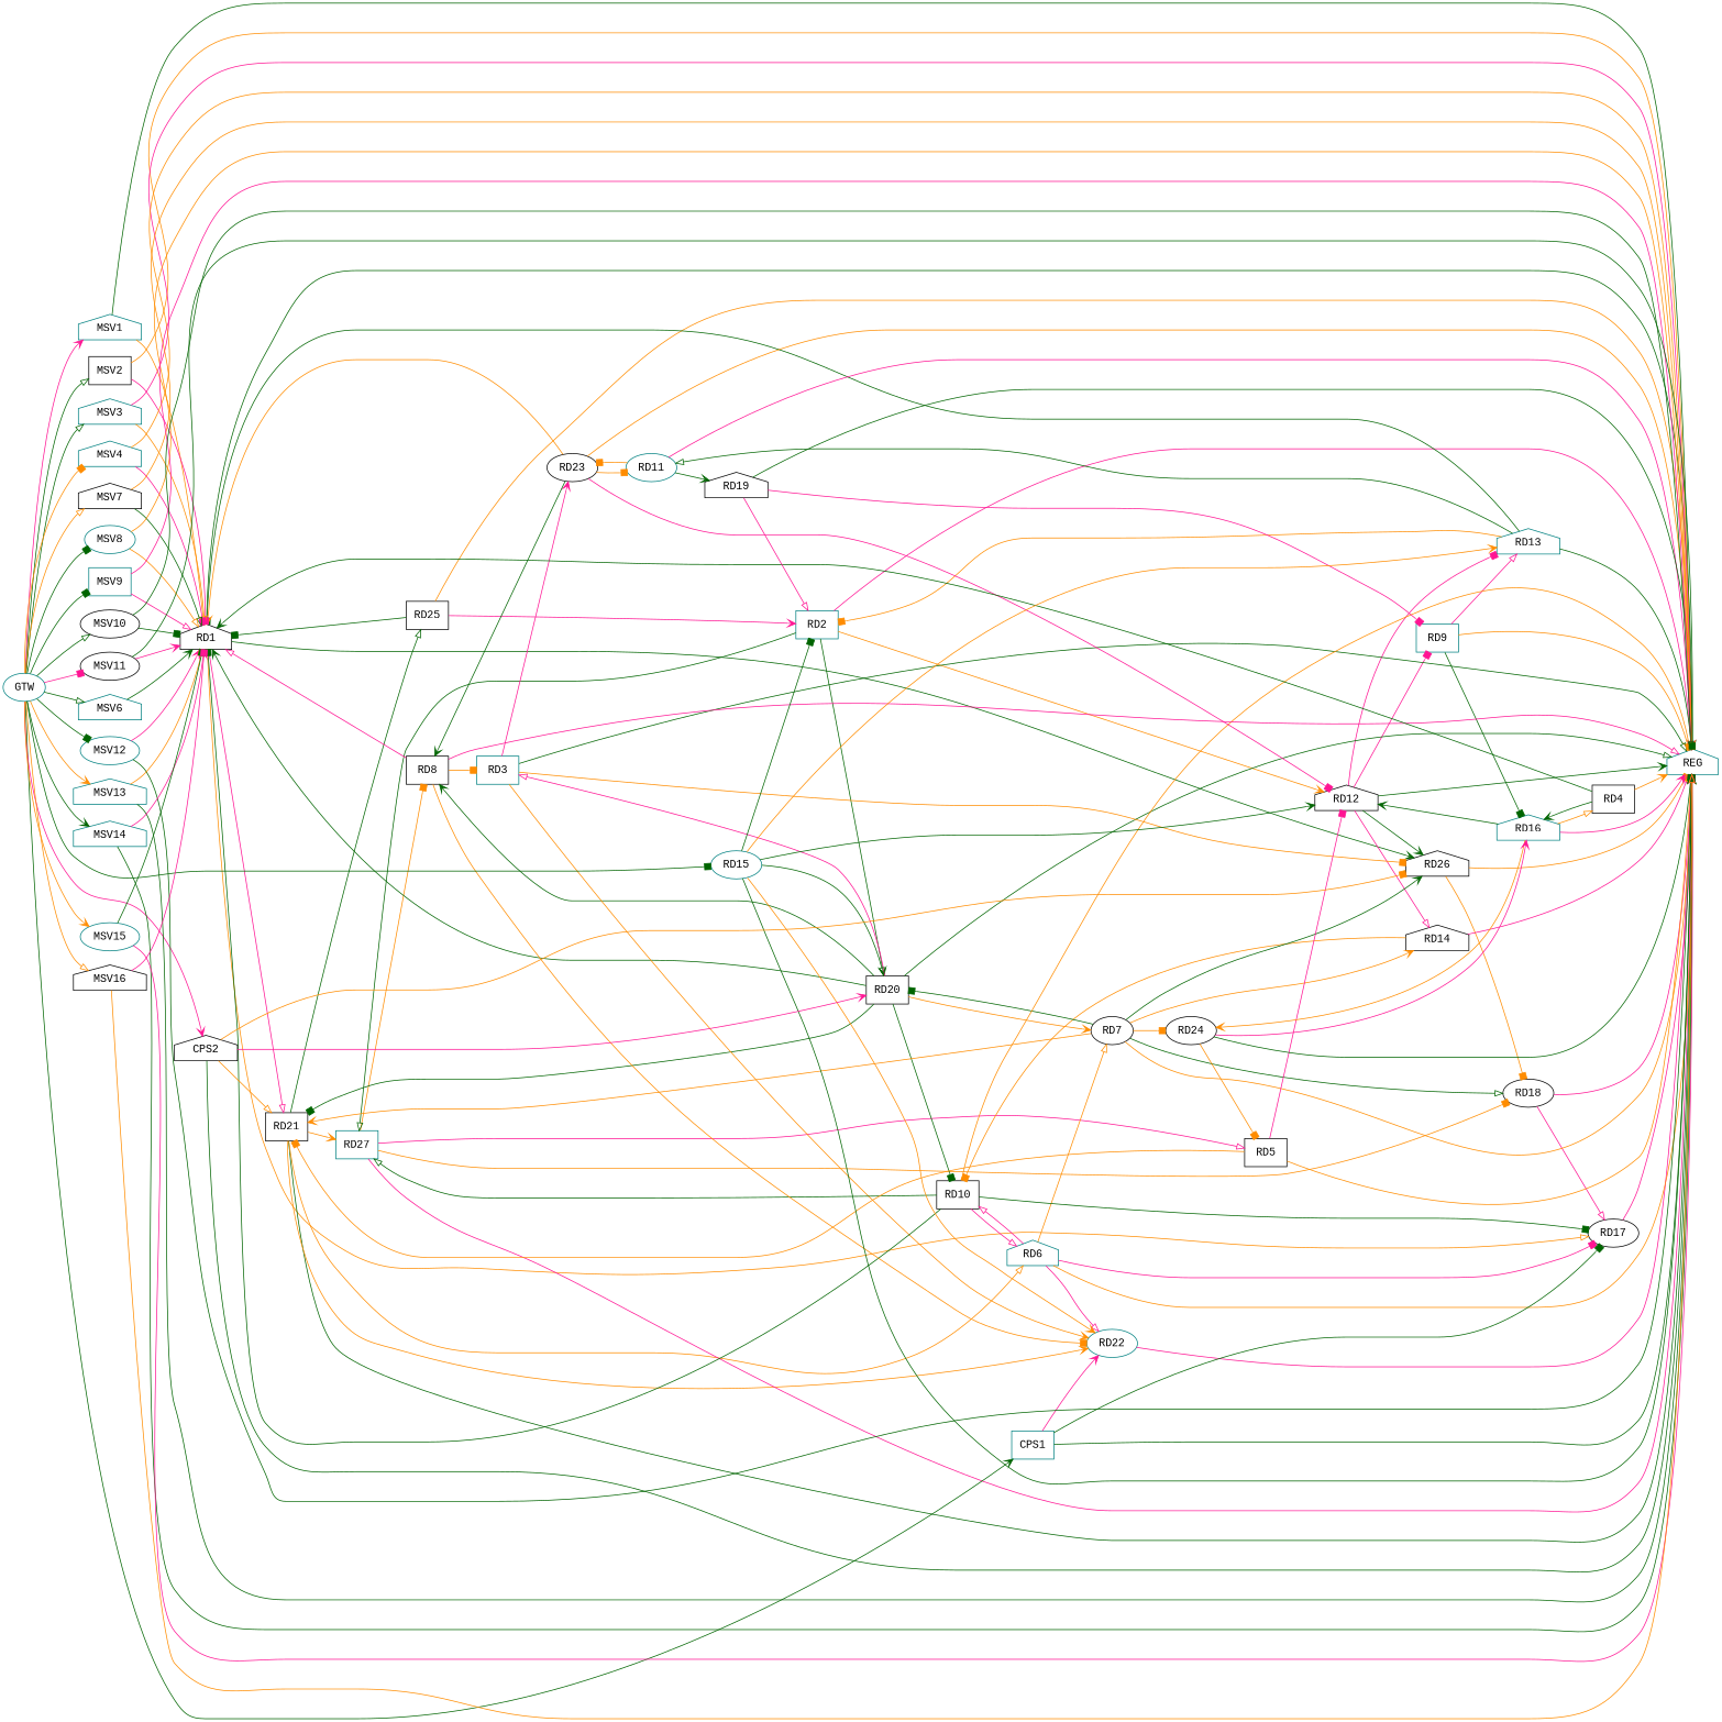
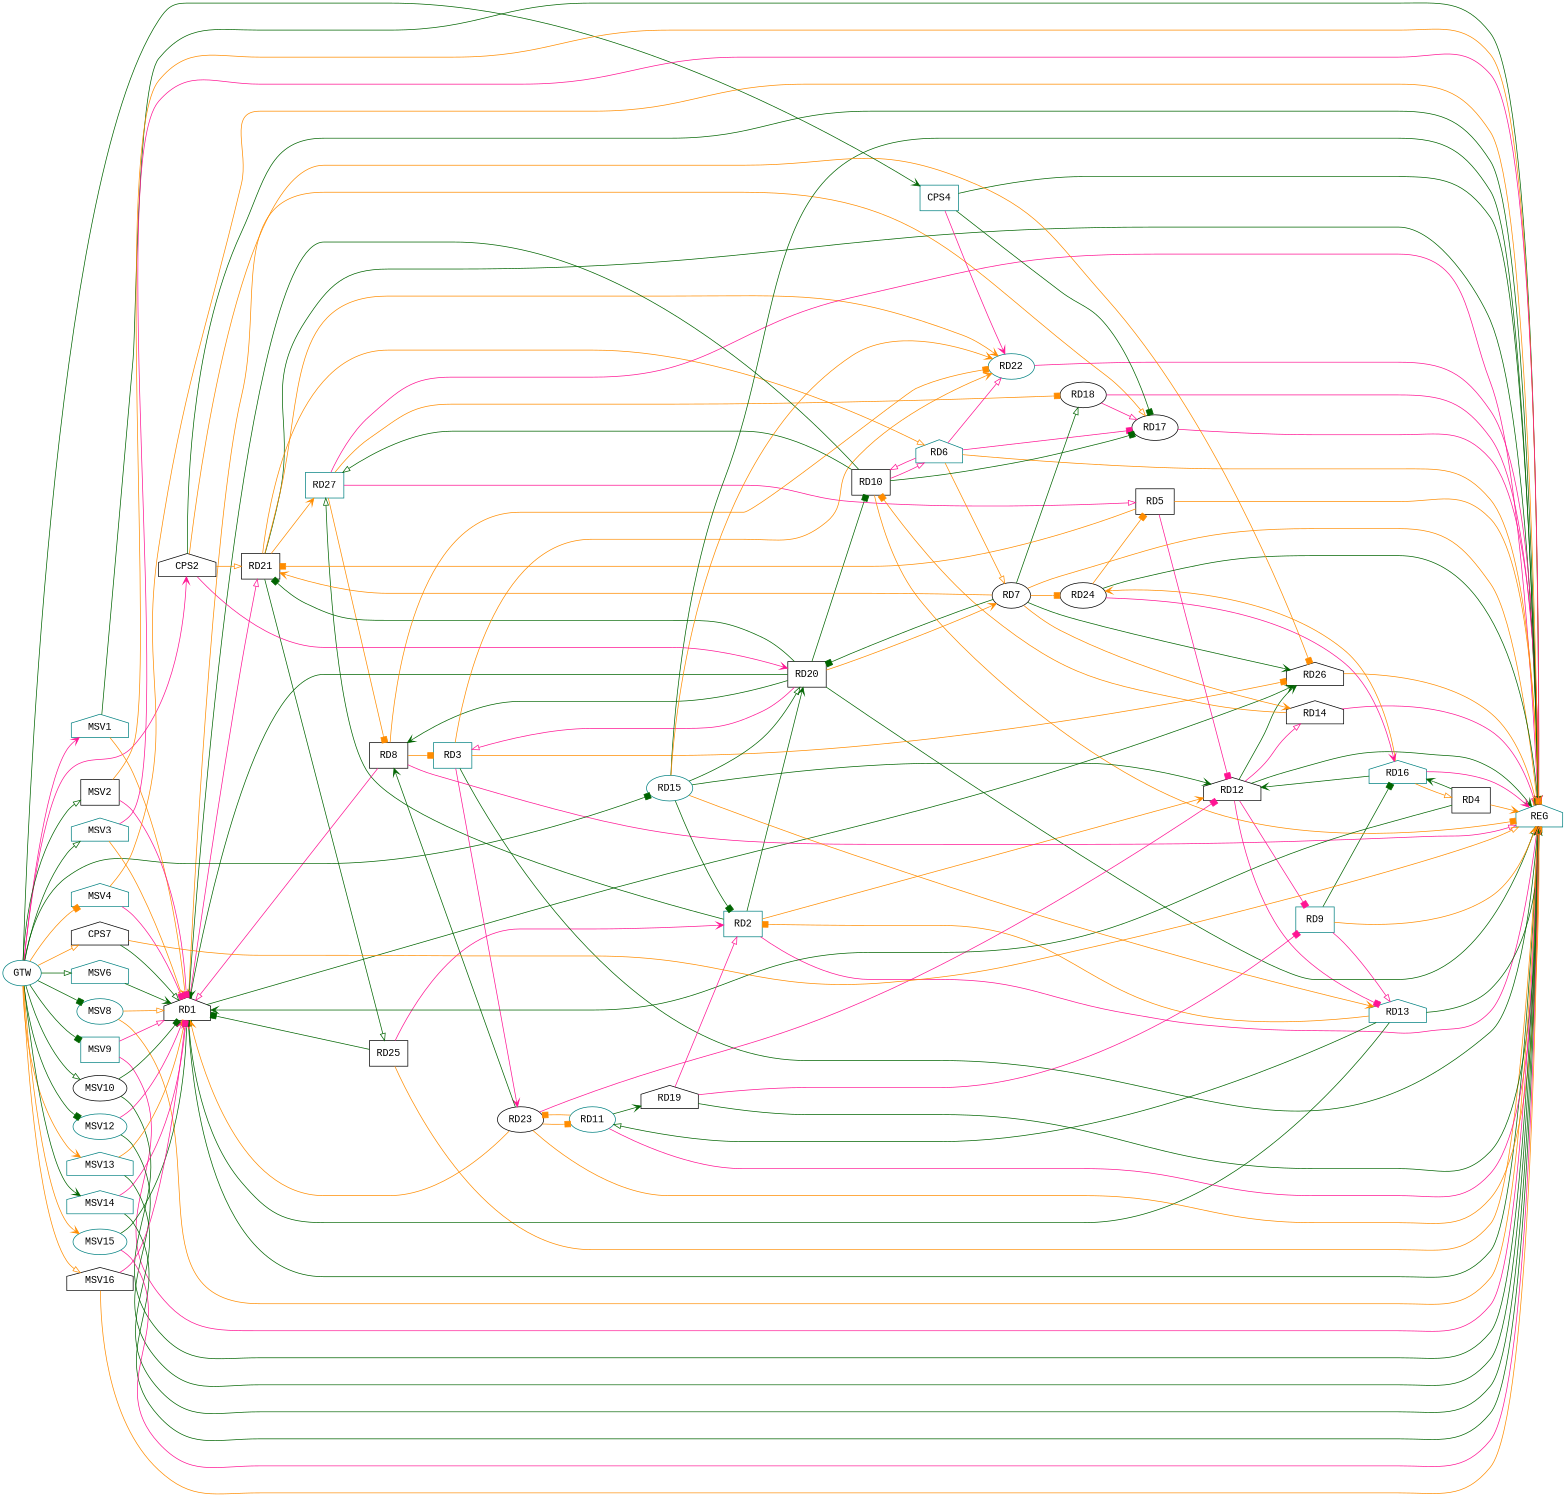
  strict digraph {
    fontname="Liberation Mono"
    rankdir=LR
    node [color=black fontname="Liberation Mono" shape=house]
    edge [arrowhead=box color=darkgreen fontname="Liberation Mono"]
    n1 [label=RD1]
    n2 [label=RD17 shape=ellipse]
    n3 [label=RD21 shape=box]
    n4 [label=RD26]
    n5 [color=teal label=REG]
    n6 [color=teal label=RD27 shape=box]
    n7 [color=teal label=RD22 shape=ellipse]
    n8 [color=teal label=RD6]
    n9 [label=RD25 shape=box]
    n10 [label=RD18 shape=ellipse]
    n11 [color=teal label=RD2 shape=box]
    n12 [label=RD12]
    n13 [label=RD20 shape=box]
    n14 [color=teal label=RD13]
    n15 [label=RD14]
    n16 [color=teal label=RD9 shape=box]
    n17 [color=teal label=RD11 shape=ellipse]
    n18 [color=teal label=RD3 shape=box]
    n19 [label=RD7 shape=ellipse]
    n20 [label=RD10 shape=box]
    n21 [label=RD8 shape=box]
    n22 [label=RD5 shape=box]
    n23 [label=RD23 shape=ellipse]
    n24 [label=RD4 shape=box]
    n25 [color=teal label=RD16]
    n26 [label=RD24 shape=ellipse]
    n27 [label=RD19]
    n28 [color=teal label=RD15 shape=ellipse]
-   n29 [color=teal label=CPS1 shape=box]
+   n29 [color=teal label=CPS4 shape=box]
    n30 [label=CPS2]
    n31 [color=teal label=GTW shape=ellipse]
    n32 [color=teal label=MSV1]
    n33 [label=MSV2 shape=box]
    n34 [color=teal label=MSV3]
    n35 [color=teal label=MSV4]
    n36 [color=teal label=MSV6]
-   n37 [label=MSV7]
+   n37 [label=CPS7]
    n38 [color=teal label=MSV8 shape=ellipse]
    n39 [color=teal label=MSV9 shape=box]
    n40 [label=MSV10 shape=ellipse]
-   n41 [label=MSV11 shape=ellipse]
    n42 [color=teal label=MSV12 shape=ellipse]
    n43 [color=teal label=MSV13]
    n44 [color=teal label=MSV14]
    n45 [color=teal label=MSV15 shape=ellipse]
    n46 [label=MSV16]
    n1 -> n2 [arrowhead=onormal color=darkorange]
    n1 -> n3 [arrowhead=onormal color=deeppink]
    n1 -> n4 [arrowhead=vee]
    n1 -> n5 [arrowhead=vee]
    n2 -> n5 [color=deeppink]
    n3 -> n5 [arrowhead=vee]
    n3 -> n6 [arrowhead=vee color=darkorange]
    n3 -> n7 [arrowhead=vee color=darkorange]
    n3 -> n8 [arrowhead=onormal color=darkorange]
    n3 -> n9 [arrowhead=onormal]
    n4 -> n5 [color=darkorange]
-   n4 -> n10 [color=darkorange]
    n6 -> n5 [color=deeppink]
    n6 -> n10 [color=darkorange]
    n6 -> n21 [color=darkorange]
    n6 -> n22 [arrowhead=onormal color=deeppink]
    n7 -> n5 [arrowhead=onormal color=deeppink]
    n8 -> n2 [color=deeppink]
    n8 -> n5 [arrowhead=onormal color=darkorange]
    n8 -> n7 [arrowhead=onormal color=deeppink]
    n8 -> n19 [arrowhead=onormal color=darkorange]
    n8 -> n20 [arrowhead=onormal color=deeppink]
    n9 -> n1
    n9 -> n5 [color=darkorange]
    n9 -> n11 [arrowhead=vee color=deeppink]
    n10 -> n2 [arrowhead=onormal color=deeppink]
    n10 -> n5 [arrowhead=vee color=deeppink]
    n11 -> n5 [arrowhead=onormal color=deeppink]
    n11 -> n6 [arrowhead=onormal]
    n11 -> n12 [arrowhead=vee color=darkorange]
    n11 -> n13 [arrowhead=vee]
    n12 -> n4 [arrowhead=vee]
    n12 -> n5 [arrowhead=vee]
    n12 -> n14 [color=deeppink]
    n12 -> n15 [arrowhead=onormal color=deeppink]
    n12 -> n16 [color=deeppink]
    n13 -> n1 [arrowhead=vee]
    n13 -> n3
    n13 -> n5 [arrowhead=onormal]
    n13 -> n18 [arrowhead=onormal color=deeppink]
    n13 -> n19 [arrowhead=vee color=darkorange]
    n13 -> n20
    n13 -> n21 [arrowhead=vee]
    n14 -> n1
    n14 -> n5
    n14 -> n11 [color=darkorange]
    n14 -> n17 [arrowhead=onormal]
    n15 -> n5 [arrowhead=onormal color=deeppink]
    n15 -> n20 [color=darkorange]
    n16 -> n5 [arrowhead=vee color=darkorange]
    n16 -> n14 [arrowhead=onormal color=deeppink]
    n16 -> n25
    n17 -> n5 [color=deeppink]
    n17 -> n23 [color=darkorange]
    n17 -> n27 [arrowhead=vee]
    n18 -> n4 [color=darkorange]
    n18 -> n5 [arrowhead=onormal]
    n18 -> n7 [arrowhead=vee color=darkorange]
    n18 -> n23 [arrowhead=vee color=deeppink]
    n19 -> n3 [arrowhead=vee color=darkorange]
    n19 -> n4 [arrowhead=vee]
    n19 -> n5 [arrowhead=vee color=darkorange]
    n19 -> n10 [arrowhead=onormal]
    n19 -> n13
    n19 -> n15 [arrowhead=vee color=darkorange]
    n19 -> n26 [color=darkorange]
    n20 -> n1
    n20 -> n2
    n20 -> n5 [color=darkorange]
    n20 -> n6 [arrowhead=onormal]
    n20 -> n8 [arrowhead=onormal color=deeppink]
    n21 -> n1 [arrowhead=onormal color=deeppink]
    n21 -> n5 [arrowhead=onormal color=deeppink]
    n21 -> n7 [color=darkorange]
    n21 -> n18 [color=darkorange]
    n22 -> n3 [color=darkorange]
    n22 -> n5 [color=darkorange]
    n22 -> n12 [color=deeppink]
    n23 -> n1 [arrowhead=vee color=darkorange]
    n23 -> n5 [color=darkorange]
    n23 -> n12 [color=deeppink]
    n23 -> n17 [color=darkorange]
    n23 -> n21 [arrowhead=vee]
    n24 -> n1 [arrowhead=vee]
    n24 -> n5 [arrowhead=vee color=darkorange]
    n24 -> n25 [arrowhead=vee]
    n25 -> n5 [arrowhead=vee color=deeppink]
    n25 -> n12 [arrowhead=vee]
    n25 -> n24 [arrowhead=onormal color=darkorange]
    n25 -> n26 [arrowhead=vee color=darkorange]
    n26 -> n5
    n26 -> n22 [color=darkorange]
    n26 -> n25 [arrowhead=vee color=deeppink]
    n27 -> n5 [arrowhead=onormal]
    n27 -> n11 [arrowhead=onormal color=deeppink]
    n27 -> n16 [color=deeppink]
    n28 -> n5 [arrowhead=vee]
    n28 -> n7 [arrowhead=vee color=darkorange]
    n28 -> n11
    n28 -> n12 [arrowhead=vee]
    n28 -> n13 [arrowhead=onormal]
    n28 -> n14 [arrowhead=vee color=darkorange]
    n29 -> n2
    n29 -> n5 [arrowhead=onormal]
    n29 -> n7 [arrowhead=vee color=deeppink]
    n30 -> n3 [arrowhead=onormal color=darkorange]
    n30 -> n4 [color=darkorange]
    n30 -> n5
    n30 -> n13 [arrowhead=vee color=deeppink]
    n31 -> n28
    n31 -> n29 [arrowhead=vee]
    n31 -> n30 [arrowhead=vee color=deeppink]
    n31 -> n32 [arrowhead=vee color=deeppink]
    n31 -> n33 [arrowhead=onormal]
    n31 -> n34 [arrowhead=onormal]
    n31 -> n35 [color=darkorange]
    n31 -> n36 [arrowhead=onormal]
    n31 -> n37 [arrowhead=onormal color=darkorange]
    n31 -> n38
    n31 -> n39
    n31 -> n40 [arrowhead=onormal]
-   n31 -> n41 [color=deeppink]
    n31 -> n42
    n31 -> n43 [arrowhead=vee color=darkorange]
    n31 -> n44 [arrowhead=vee]
    n31 -> n45 [arrowhead=vee color=darkorange]
    n31 -> n46 [arrowhead=onormal color=darkorange]
    n32 -> n1 [arrowhead=vee color=darkorange]
    n32 -> n5 [arrowhead=onormal]
    n33 -> n1 [color=deeppink]
    n33 -> n5 [color=darkorange]
    n34 -> n1 [arrowhead=onormal color=darkorange]
    n34 -> n5 [arrowhead=vee color=deeppink]
    n35 -> n1 [color=deeppink]
    n35 -> n5 [arrowhead=vee color=darkorange]
    n36 -> n1 [arrowhead=vee]
    n37 -> n1 [arrowhead=onormal]
    n37 -> n5 [arrowhead=onormal color=darkorange]
    n38 -> n1 [arrowhead=onormal color=darkorange]
    n38 -> n5 [color=darkorange]
    n39 -> n1 [arrowhead=onormal color=deeppink]
    n39 -> n5 [arrowhead=onormal color=deeppink]
    n40 -> n1
    n40 -> n5 [arrowhead=onormal]
-   n41 -> n1 [arrowhead=vee color=deeppink]
-   n41 -> n5
    n42 -> n1 [arrowhead=vee color=deeppink]
    n42 -> n5 [arrowhead=vee]
    n43 -> n1 [color=darkorange]
    n43 -> n5 [arrowhead=onormal]
    n44 -> n1 [arrowhead=vee color=deeppink]
    n44 -> n5 [arrowhead=vee]
    n45 -> n1
    n45 -> n5 [arrowhead=onormal color=deeppink]
    n46 -> n1 [color=deeppink]
    n46 -> n5 [arrowhead=onormal color=darkorange]
  }
